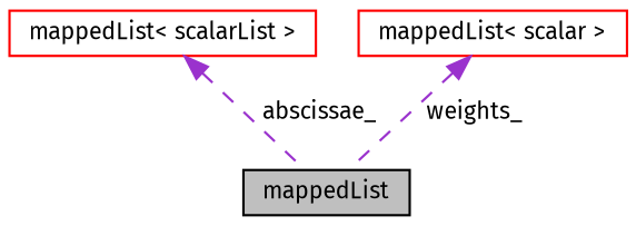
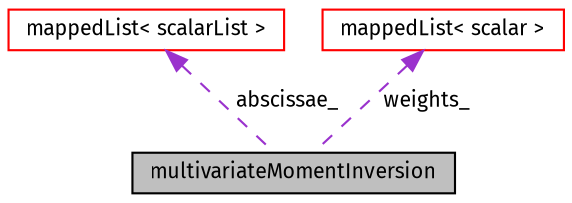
  digraph {
    fontname="Fira Sans"
    node [color=red fontname="Fira Sans" fontsize=10 shape=record]
    edge [color=darkorchid3 dir=back fontname="Fira Sans" fontsize=10 labelfontname=Helvetica labelfontsize=10 style=dashed]
-   n1 [color=black fillcolor=grey75 fontcolor=black height=0.2 label=mappedList style=filled width=0.4]
+   n1 [color=black fillcolor=grey75 fontcolor=black height=0.2 label=multivariateMomentInversion style=filled width=0.4]
    n2 [height=0.2 label="mappedList\< scalarList \>" width=0.4]
    n3 [height=0.2 label="mappedList\< scalar \>" width=0.4]
    n2 -> n1 [label=" abscissae_"]
    n3 -> n1 [label=" weights_"]
  }
